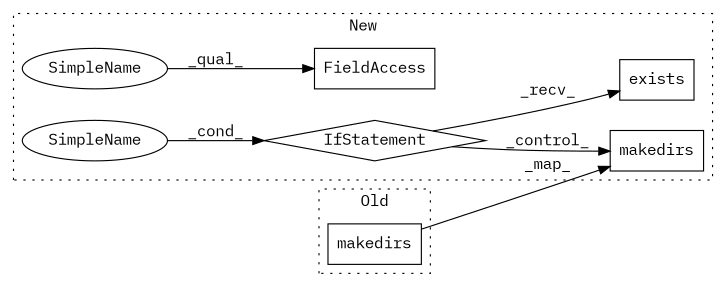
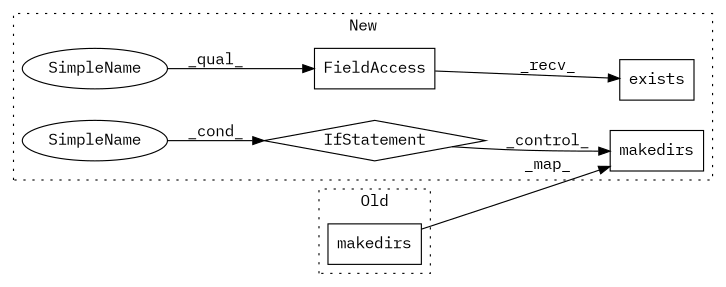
  digraph {
    fontname="IBM Plex Mono"
    rankdir=LR
    node [a=32 fontname="IBM Plex Mono" l="9,1" s=6539 shape=box]
    edge [fontname="IBM Plex Mono"]
    n1 [label=makedirs s="6598,6620"]
    n2 [a=25 l="4,2" label=IfStatement s="6534,6579" shape=diamond]
    n3 [a=42 label=SimpleName shape=ellipse l="" s=""]
    n4 [a=22 l=7 label=FieldAccess]
    n5 [l="7,1" label=exists s="6547,6578"]
    n6 [a=42 l=2 label=SimpleName shape=ellipse]
    n7 [label=makedirs s="6358,6380"]
    subgraph cluster_1 {
      label=New
      style=dotted
      n1
      n2
      n3
      n4
      n5
      n6
    }
    subgraph cluster_2 {
      label=Old
      style=dotted
      n7
    }
    n2 -> n1 [label=_control_]
    n3 -> n2 [label=_cond_]
-   n2 -> n5 [label=_recv_]
+   n4 -> n5 [label=_recv_]
    n6 -> n4 [label=_qual_]
    n7 -> n1 [label=_map_]
  }
